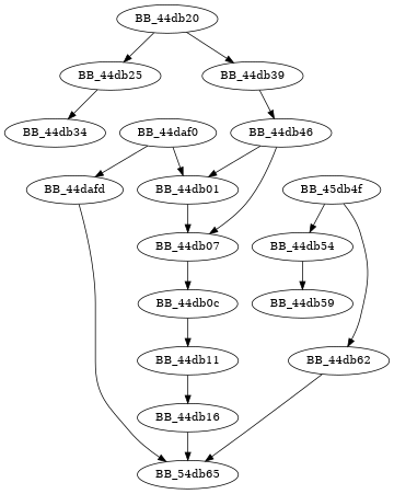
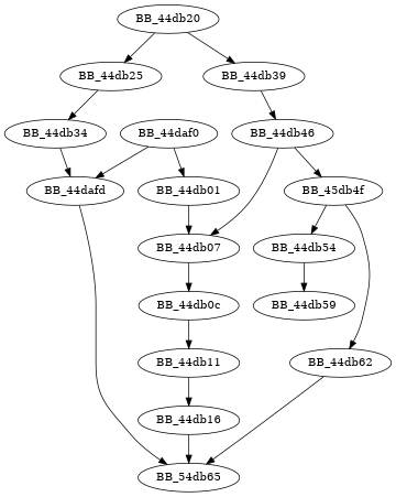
  digraph {
    BB_44daf0
    BB_44dafd
    BB_44db01
    n4 [label=BB_54db65]
    BB_44db07
    BB_44db0c
    BB_44db11
    BB_44db20
    BB_44db39
    BB_44db25
    BB_44db46
    BB_44db16
    BB_44db34
    n14 [label=BB_45db4f]
    BB_44db54
    BB_44db62
    BB_44db59
    BB_44daf0 -> BB_44dafd
    BB_44daf0 -> BB_44db01
    BB_44dafd -> n4
    BB_44db01 -> BB_44db07
    BB_44db07 -> BB_44db0c
    BB_44db0c -> BB_44db11
    BB_44db11 -> BB_44db16
    BB_44db20 -> BB_44db39
    BB_44db20 -> BB_44db25
    BB_44db39 -> BB_44db46
    BB_44db25 -> BB_44db34
    BB_44db46 -> BB_44db07
-   BB_44db46 -> BB_44db01
+   BB_44db46 -> n14
    BB_44db16 -> n4
+   BB_44db34 -> BB_44dafd
    n14 -> BB_44db54
    n14 -> BB_44db62
    BB_44db54 -> BB_44db59
    BB_44db62 -> n4
  }
